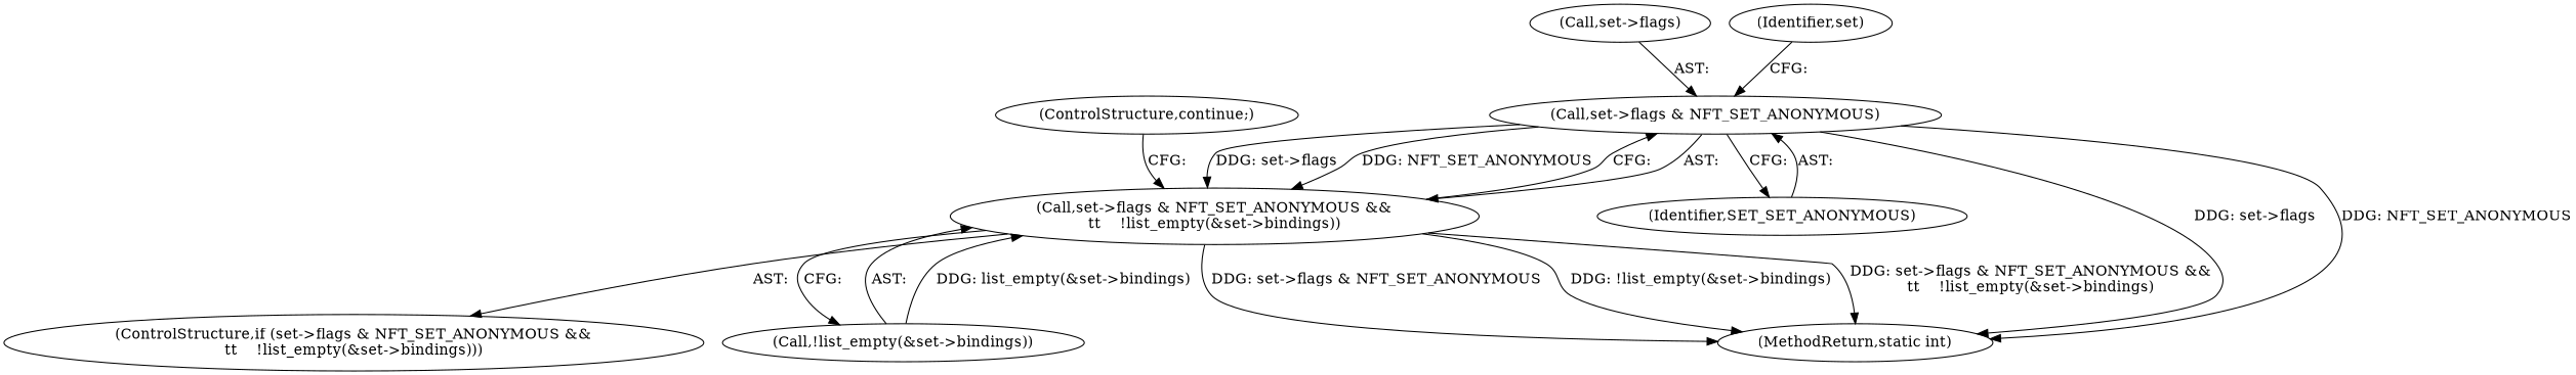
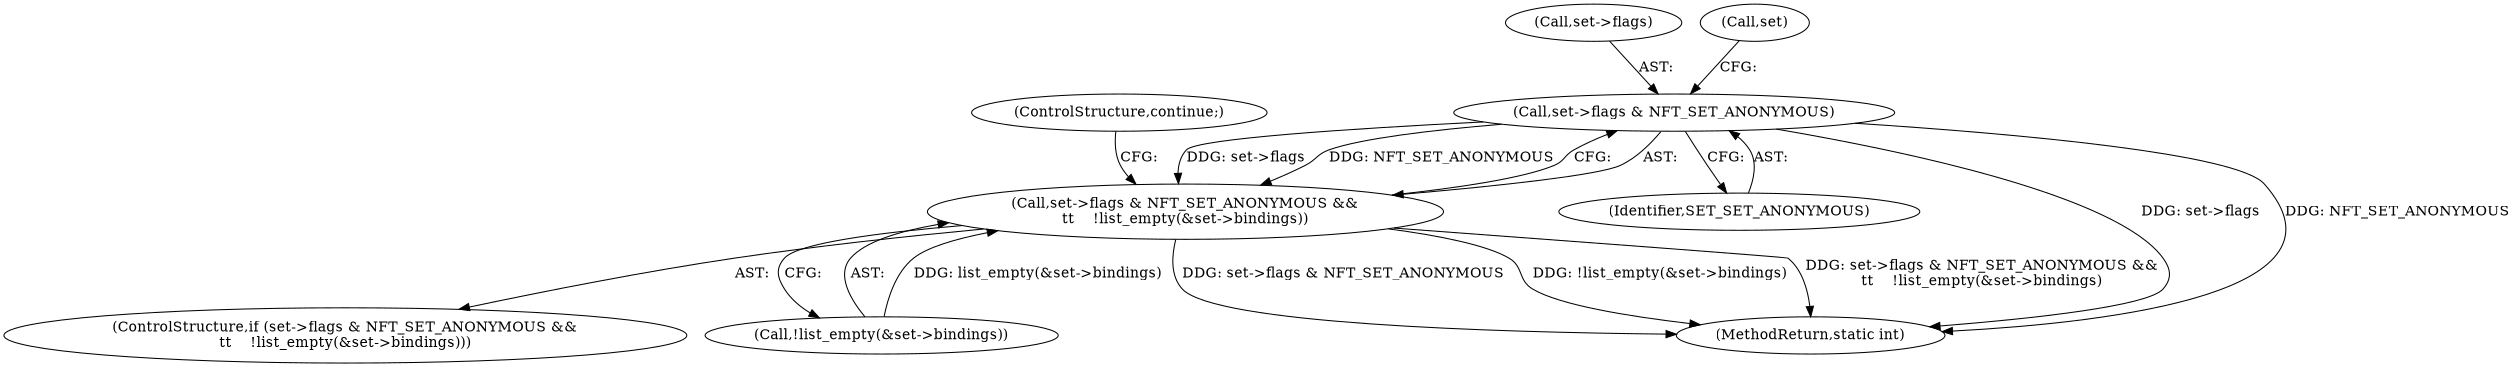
  digraph {
    n1 [label="(Call,set->flags & NFT_SET_ANONYMOUS)"]
    n2 [label="(Call,set->flags & NFT_SET_ANONYMOUS &&\n\t\t    !list_empty(&set->bindings))"]
    n3 [label="(Identifier,SET_SET_ANONYMOUS)"]
    n4 [label="(MethodReturn,static int)"]
    n5 [label="(ControlStructure,if (set->flags & NFT_SET_ANONYMOUS &&\n\t\t    !list_empty(&set->bindings)))"]
    n6 [label="(Call,!list_empty(&set->bindings))"]
    n7 [label="(Call,set->flags)"]
    n8 [label="(ControlStructure,continue;)"]
-   n9 [label="(Identifier,set)"]
+   n9 [label="(Call,set)"]
    n1 -> n2 [label="AST: "]
    n1 -> n2 [label="DDG: set->flags"]
    n1 -> n2 [label="DDG: NFT_SET_ANONYMOUS"]
    n1 -> n3 [label="CFG: "]
    n1 -> n4 [label="DDG: set->flags"]
    n1 -> n4 [label="DDG: NFT_SET_ANONYMOUS"]
    n2 -> n1 [label="CFG: "]
    n2 -> n4 [label="DDG: !list_empty(&set->bindings)"]
    n2 -> n4 [label="DDG: set->flags & NFT_SET_ANONYMOUS &&\n\t\t    !list_empty(&set->bindings)"]
    n2 -> n4 [label="DDG: set->flags & NFT_SET_ANONYMOUS"]
    n2 -> n5 [label="AST: "]
    n2 -> n6 [label="CFG: "]
    n3 -> n1 [label="AST: "]
    n6 -> n2 [label="AST: "]
    n6 -> n2 [label="DDG: list_empty(&set->bindings)"]
    n7 -> n1 [label="AST: "]
    n8 -> n2 [label="CFG: "]
    n9 -> n1 [label="CFG: "]
  }
